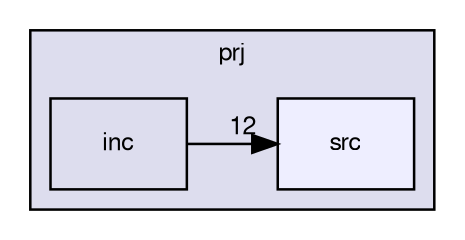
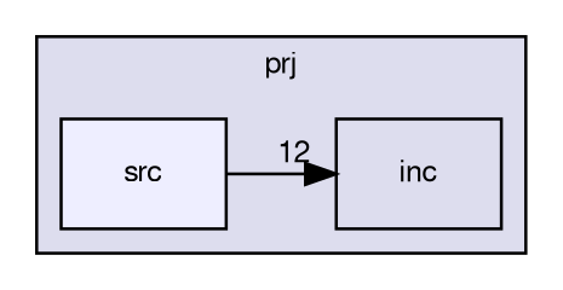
  digraph {
    compound=true
    rankdir=LR
    node [fontname=FreeSans fontsize=10 shape=box]
    n1 [label=inc]
    n2 [fillcolor="#eeeeff" label=src pencolor=black style=filled]
    subgraph cluster_1 {
      bgcolor="#ddddee"
      fontname=FreeSans
      fontsize=10
      label=prj
      pencolor=black
      n1
      n2
    }
-   n1 -> n2 [headlabel=12 labeldistance=1.5 labelfontname=FreeSans labelfontsize=10]
+   n2 -> n1 [headlabel=12 labeldistance=1.5 labelfontname=FreeSans labelfontsize=10]
  }
